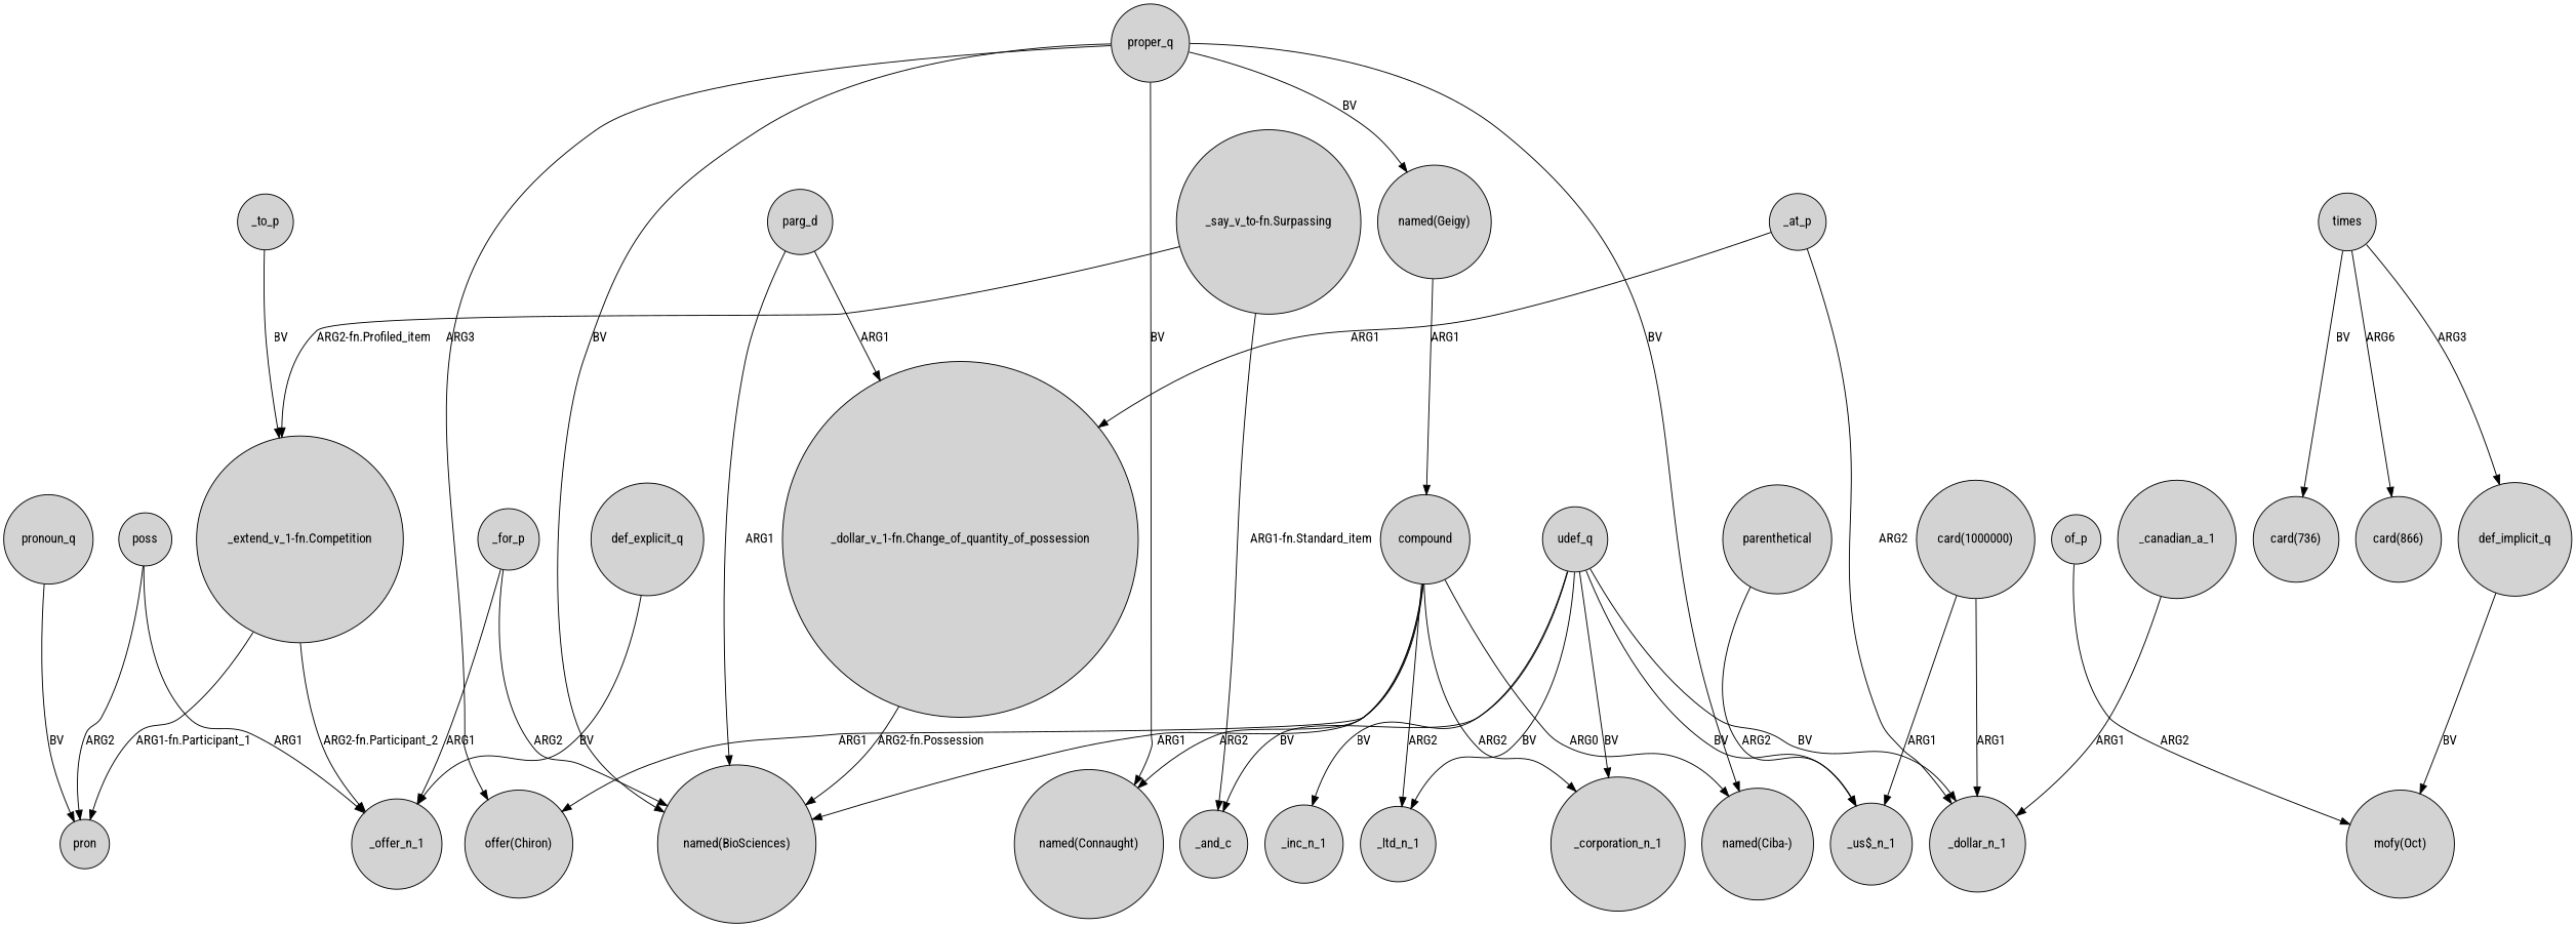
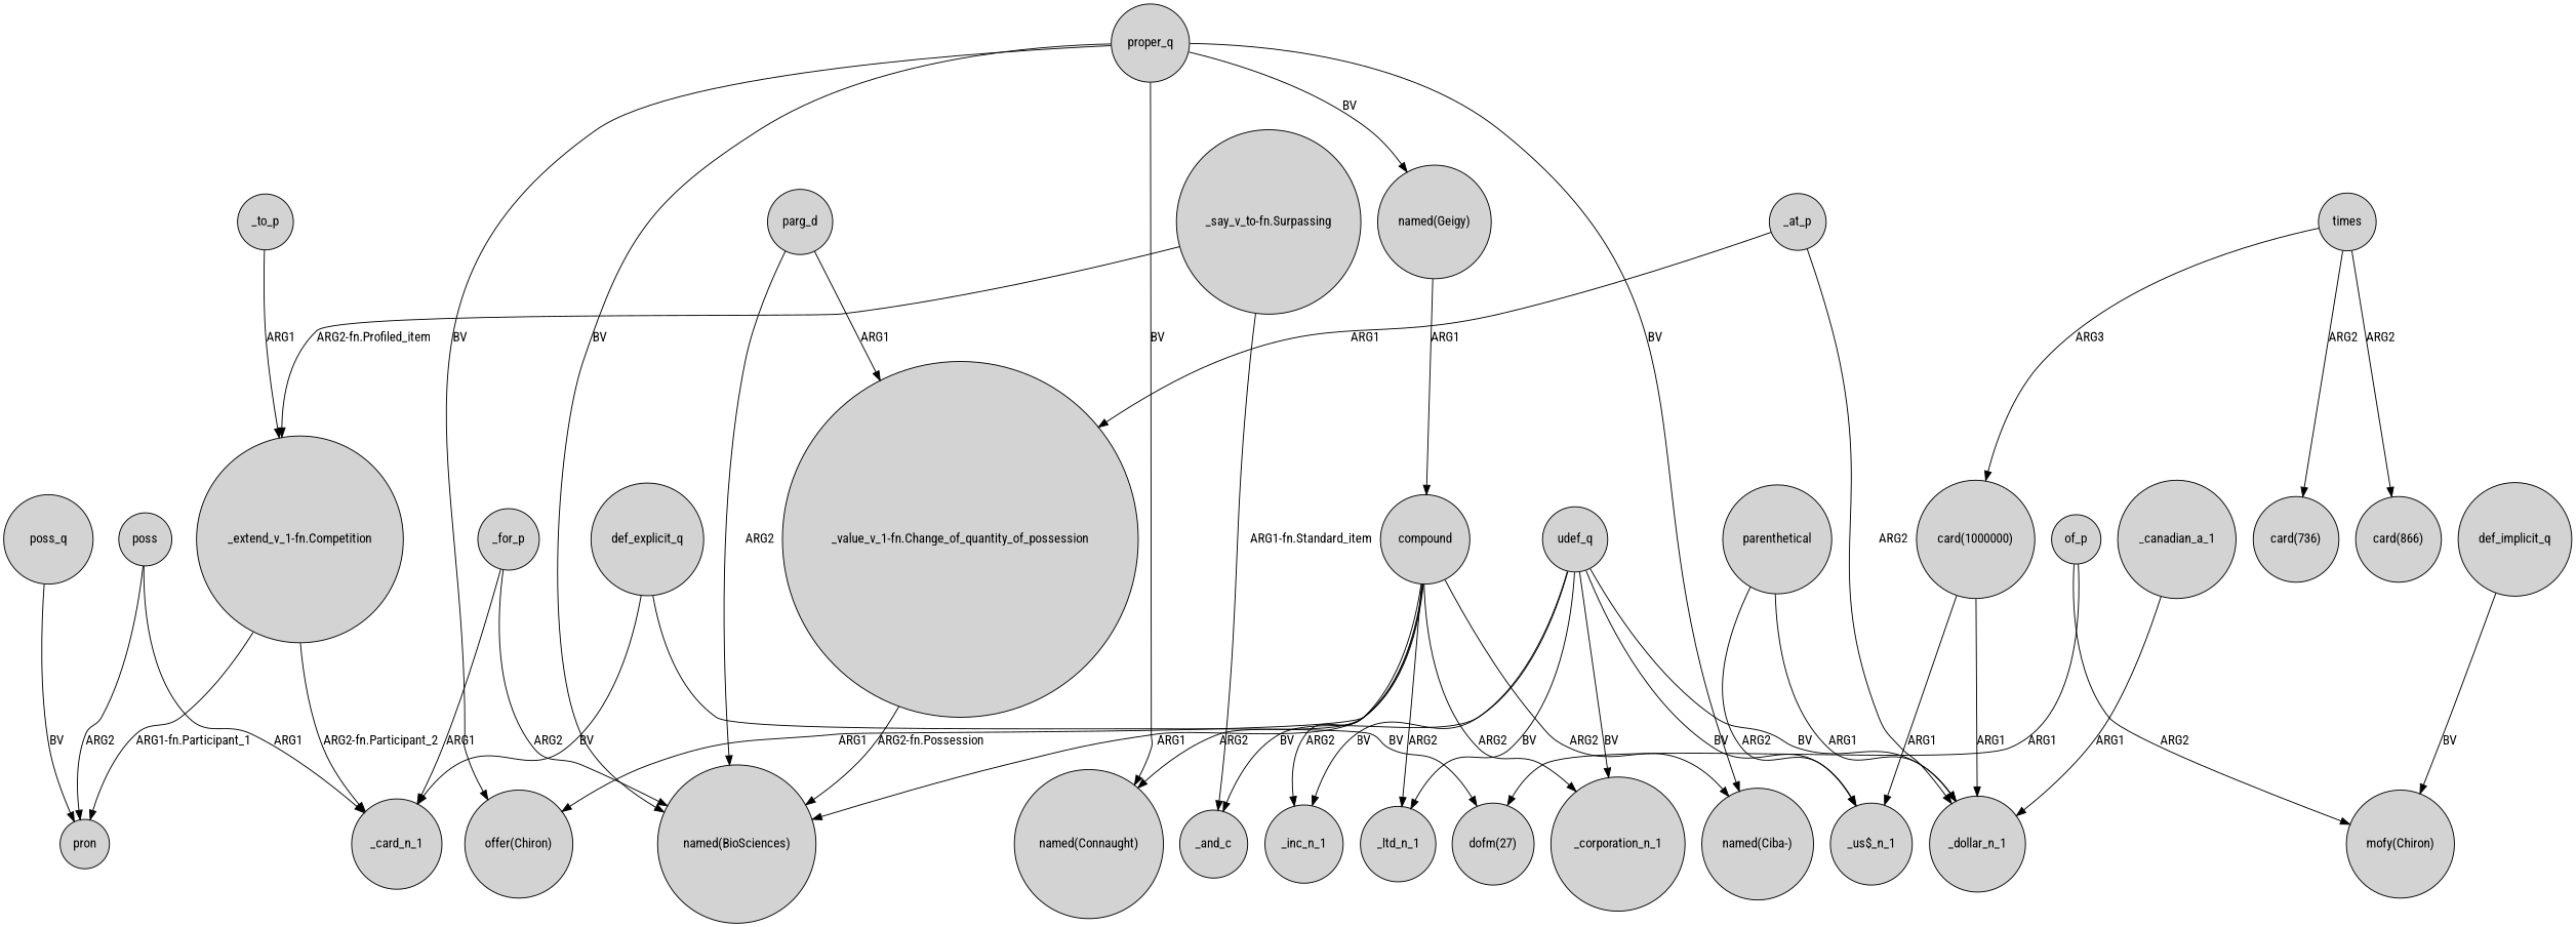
  digraph {
    fontname="Roboto Condensed"
    node [fontname="Roboto Condensed" shape=circle style=filled]
    edge [fontname="Roboto Condensed"]
    "_extend_v_1-fn.Competition"
    pron
-   _offer_n_1
+   _offer_n_1 [label=_card_n_1]
    proper_q
    "named(Connaught)"
    "named(Geigy)"
    "named(BioSciences)"
    "named(Ciba-)"
    n9 [label="offer(Chiron)"]
    compound
    _for_p
    parenthetical
    "_us$_n_1"
    _dollar_n_1
    _inc_n_1
    _ltd_n_1
    _corporation_n_1
    _to_p
    "_say_v_to-fn.Surpassing"
    _and_c
    parg_d
-   "_value_v_1-fn.Change_of_quantity_of_possession" [label="_dollar_v_1-fn.Change_of_quantity_of_possession"]
+   "_value_v_1-fn.Change_of_quantity_of_possession"
    of_p
-   "mofy(Oct)"
+   "dofm(27)"
+   "mofy(Oct)" [label="mofy(Chiron)"]
    times
    "card(736)"
    "card(1000000)"
    "card(866)"
    def_explicit_q
    udef_q
-   pronoun_q
+   pronoun_q [label=poss_q]
    poss
    _at_p
    _canadian_a_1
    def_implicit_q
    "_extend_v_1-fn.Competition" -> pron [label="ARG1-fn.Participant_1"]
    "_extend_v_1-fn.Competition" -> _offer_n_1 [label="ARG2-fn.Participant_2"]
    proper_q -> "named(Connaught)" [label=BV]
    proper_q -> "named(Geigy)" [label=BV]
    proper_q -> "named(BioSciences)" [label=BV]
    proper_q -> "named(Ciba-)" [label=BV]
-   proper_q -> n9 [label=ARG3]
+   proper_q -> n9 [label=BV]
    "named(Geigy)" -> compound [label=ARG1]
    compound -> "named(Connaught)" [label=ARG2]
    compound -> "named(BioSciences)" [label=ARG1]
-   compound -> "named(Ciba-)" [label=ARG0]
+   compound -> "named(Ciba-)" [label=ARG2]
    compound -> n9 [label=ARG1]
+   compound -> _inc_n_1 [label=ARG2]
    compound -> _ltd_n_1 [label=ARG2]
    compound -> _corporation_n_1 [label=ARG2]
    _for_p -> _offer_n_1 [label=ARG1]
    _for_p -> "named(BioSciences)" [label=ARG2]
    parenthetical -> "_us$_n_1" [label=ARG2]
-   _to_p -> "_extend_v_1-fn.Competition" [label=BV]
+   parenthetical -> _dollar_n_1 [label=ARG1]
+   _to_p -> "_extend_v_1-fn.Competition" [label=ARG1]
    "_say_v_to-fn.Surpassing" -> "_extend_v_1-fn.Competition" [label="ARG2-fn.Profiled_item"]
    "_say_v_to-fn.Surpassing" -> _and_c [label="ARG1-fn.Standard_item"]
-   parg_d -> "named(BioSciences)" [label=ARG1]
+   parg_d -> "named(BioSciences)" [label=ARG2]
    parg_d -> "_value_v_1-fn.Change_of_quantity_of_possession" [label=ARG1]
    "_value_v_1-fn.Change_of_quantity_of_possession" -> "named(BioSciences)" [label="ARG2-fn.Possession"]
+   of_p -> "dofm(27)" [label=ARG1]
    of_p -> "mofy(Oct)" [label=ARG2]
-   times -> "card(736)" [label=BV]
-   times -> def_implicit_q [label=ARG3]
-   times -> "card(866)" [label=ARG6]
+   times -> "card(736)" [label=ARG2]
+   times -> "card(1000000)" [label=ARG3]
+   times -> "card(866)" [label=ARG2]
    "card(1000000)" -> "_us$_n_1" [label=ARG1]
    "card(1000000)" -> _dollar_n_1 [label=ARG1]
    def_explicit_q -> _offer_n_1 [label=BV]
+   def_explicit_q -> "dofm(27)" [label=BV]
    udef_q -> "_us$_n_1" [label=BV]
    udef_q -> _dollar_n_1 [label=BV]
    udef_q -> _inc_n_1 [label=BV]
    udef_q -> _ltd_n_1 [label=BV]
    udef_q -> _corporation_n_1 [label=BV]
    udef_q -> _and_c [label=BV]
    pronoun_q -> pron [label=BV]
    poss -> pron [label=ARG2]
    poss -> _offer_n_1 [label=ARG1]
    _at_p -> _dollar_n_1 [label=ARG2]
    _at_p -> "_value_v_1-fn.Change_of_quantity_of_possession" [label=ARG1]
    _canadian_a_1 -> _dollar_n_1 [label=ARG1]
    def_implicit_q -> "mofy(Oct)" [label=BV]
  }
